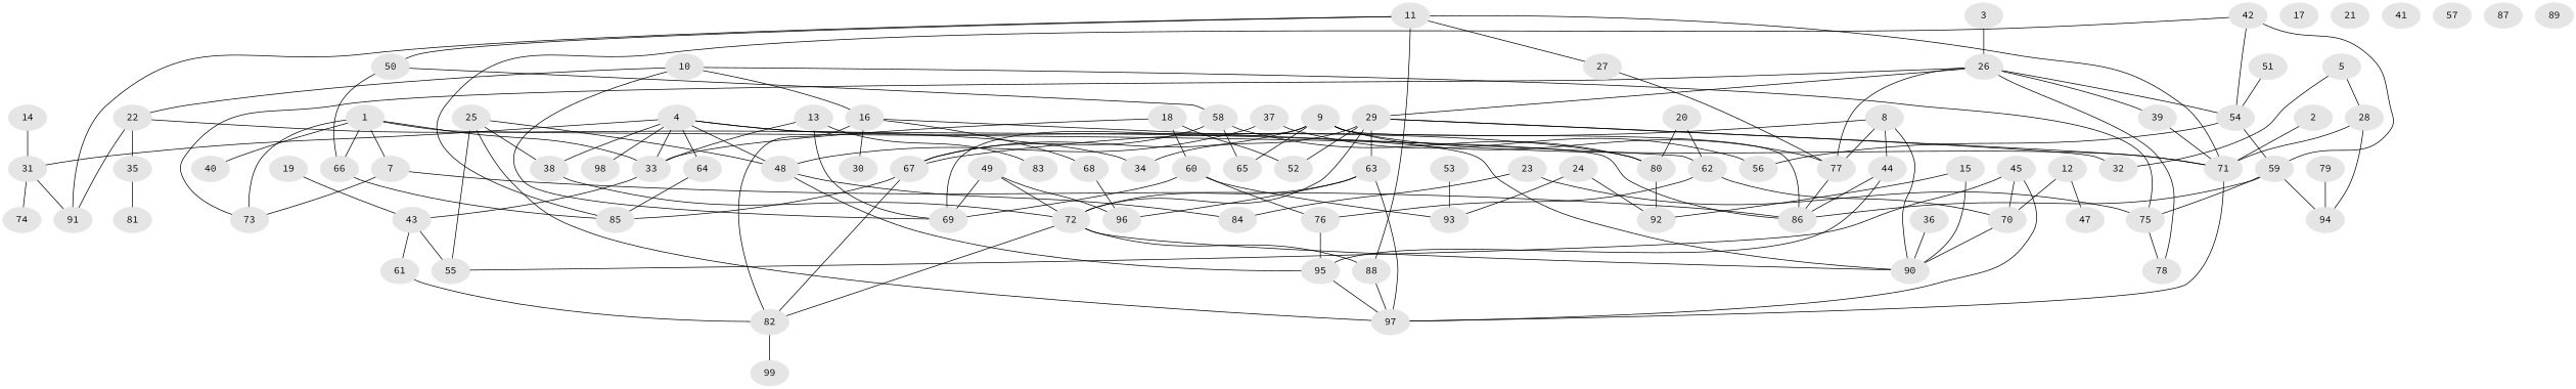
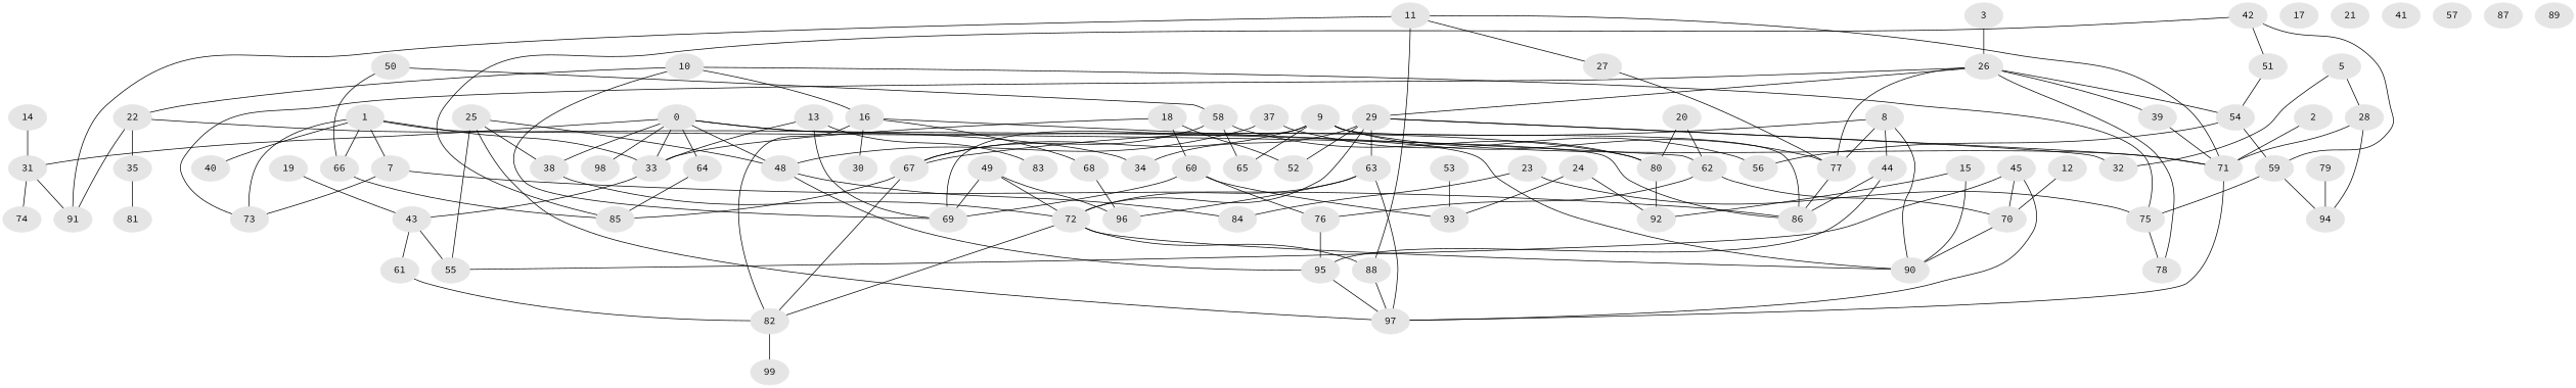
  graph {
    fontname="Source Code Pro"
    node [color=gray90 fontname="Source Code Pro" style=filled]
    edge [fontname="Source Code Pro"]
    1
    7
    33
    40
    66
    73
    86
    43
    85
    2
    71
    97
    3
    26
    77
    29
    39
    54
    78
-   4
+   4 [label=0]
    31
    38
    48
    64
    80
    90
    98
    91
    74
    72
    84
    95
    75
    92
    5
    28
    32
    94
    68
    96
    88
    82
    8
    44
    67
    9
    65
    69
    10
    16
    22
    30
    62
    34
    35
    11
    27
    50
    58
    12
-   47
    70
    13
    83
    14
    15
    99
    17
    18
    52
    60
    93
    76
    19
    55
    61
    20
    21
    81
    23
    24
    25
    63
    56
    59
-   36
    37
    41
    42
    45
    49
    51
    53
    57
    79
    87
    89
    1 -- 7
    1 -- 33
    1 -- 40
    1 -- 66
    1 -- 73
    1 -- 86
    7 -- 73
    7 -- 86
    33 -- 43
    66 -- 85
    43 -- 55
    43 -- 61
    2 -- 71
    71 -- 97
    3 -- 26
    26 -- 73
    26 -- 77
    26 -- 29
    26 -- 39
    26 -- 54
    26 -- 78
    77 -- 86
    29 -- 71
    29 -- 72
    29 -- 32
    29 -- 34
    29 -- 52
    29 -- 63
    39 -- 71
    54 -- 56
    54 -- 59
    4 -- 33
    4 -- 31
    4 -- 38
    4 -- 48
    4 -- 64
    4 -- 80
    4 -- 90
    4 -- 98
    31 -- 91
    31 -- 74
    38 -- 72
    48 -- 84
    48 -- 95
    64 -- 85
    80 -- 92
    72 -- 90
    72 -- 88
    72 -- 82
    95 -- 97
    75 -- 78
    5 -- 28
    5 -- 32
    28 -- 71
    28 -- 94
    68 -- 96
    88 -- 97
    82 -- 99
    8 -- 77
    8 -- 90
    8 -- 44
    8 -- 67
    44 -- 86
    44 -- 95
    67 -- 85
    67 -- 82
    9 -- 86
    9 -- 71
    9 -- 77
    9 -- 67
    9 -- 65
    9 -- 69
    10 -- 75
    10 -- 69
    10 -- 16
    10 -- 22
    16 -- 68
    16 -- 82
    16 -- 30
    16 -- 62
    22 -- 91
    22 -- 34
    22 -- 35
    62 -- 70
    62 -- 76
    35 -- 81
    11 -- 71
    11 -- 91
    11 -- 88
    11 -- 27
-   11 -- 50
    27 -- 77
    50 -- 66
    50 -- 58
    58 -- 80
    58 -- 67
    58 -- 65
-   12 -- 47
    12 -- 70
    70 -- 90
    13 -- 33
    13 -- 69
    13 -- 83
    14 -- 31
    15 -- 90
    15 -- 92
    18 -- 33
    18 -- 52
    18 -- 60
    60 -- 69
    60 -- 93
    60 -- 76
    76 -- 95
    19 -- 43
    61 -- 82
    20 -- 80
    20 -- 62
    23 -- 84
    23 -- 75
    24 -- 92
    24 -- 93
    25 -- 97
    25 -- 38
    25 -- 48
    25 -- 55
    63 -- 97
    63 -- 72
    63 -- 96
-   59 -- 86
    59 -- 75
    59 -- 94
-   36 -- 90
    37 -- 48
    37 -- 56
    42 -- 85
-   42 -- 54
+   42 -- 51
    42 -- 59
    45 -- 97
    45 -- 70
    45 -- 55
    49 -- 72
    49 -- 96
    49 -- 69
    51 -- 54
    53 -- 93
    79 -- 94
  }
